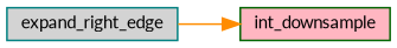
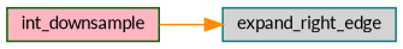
  digraph {
    rankdir=LR
    fontname=Lato
    node [fontname=Lato fontsize=10 shape=record style=filled]
    n1 [color=darkgreen fillcolor=lightpink fontcolor=black height=0.2 label=int_downsample width=0.4]
    n2 [color=teal height=0.2 label=expand_right_edge width=0.4 fillcolor=lightgrey]
-   n2 -> n1 [color=darkorange fontname=Lato fontsize=10 labelfontname=Helvetica labelfontsize=10 style=solid arrowhead=normal]
+   n1 -> n2 [color=darkorange fontname=Lato fontsize=10 labelfontname=Helvetica labelfontsize=10 style=solid arrowhead=normal]
  }
